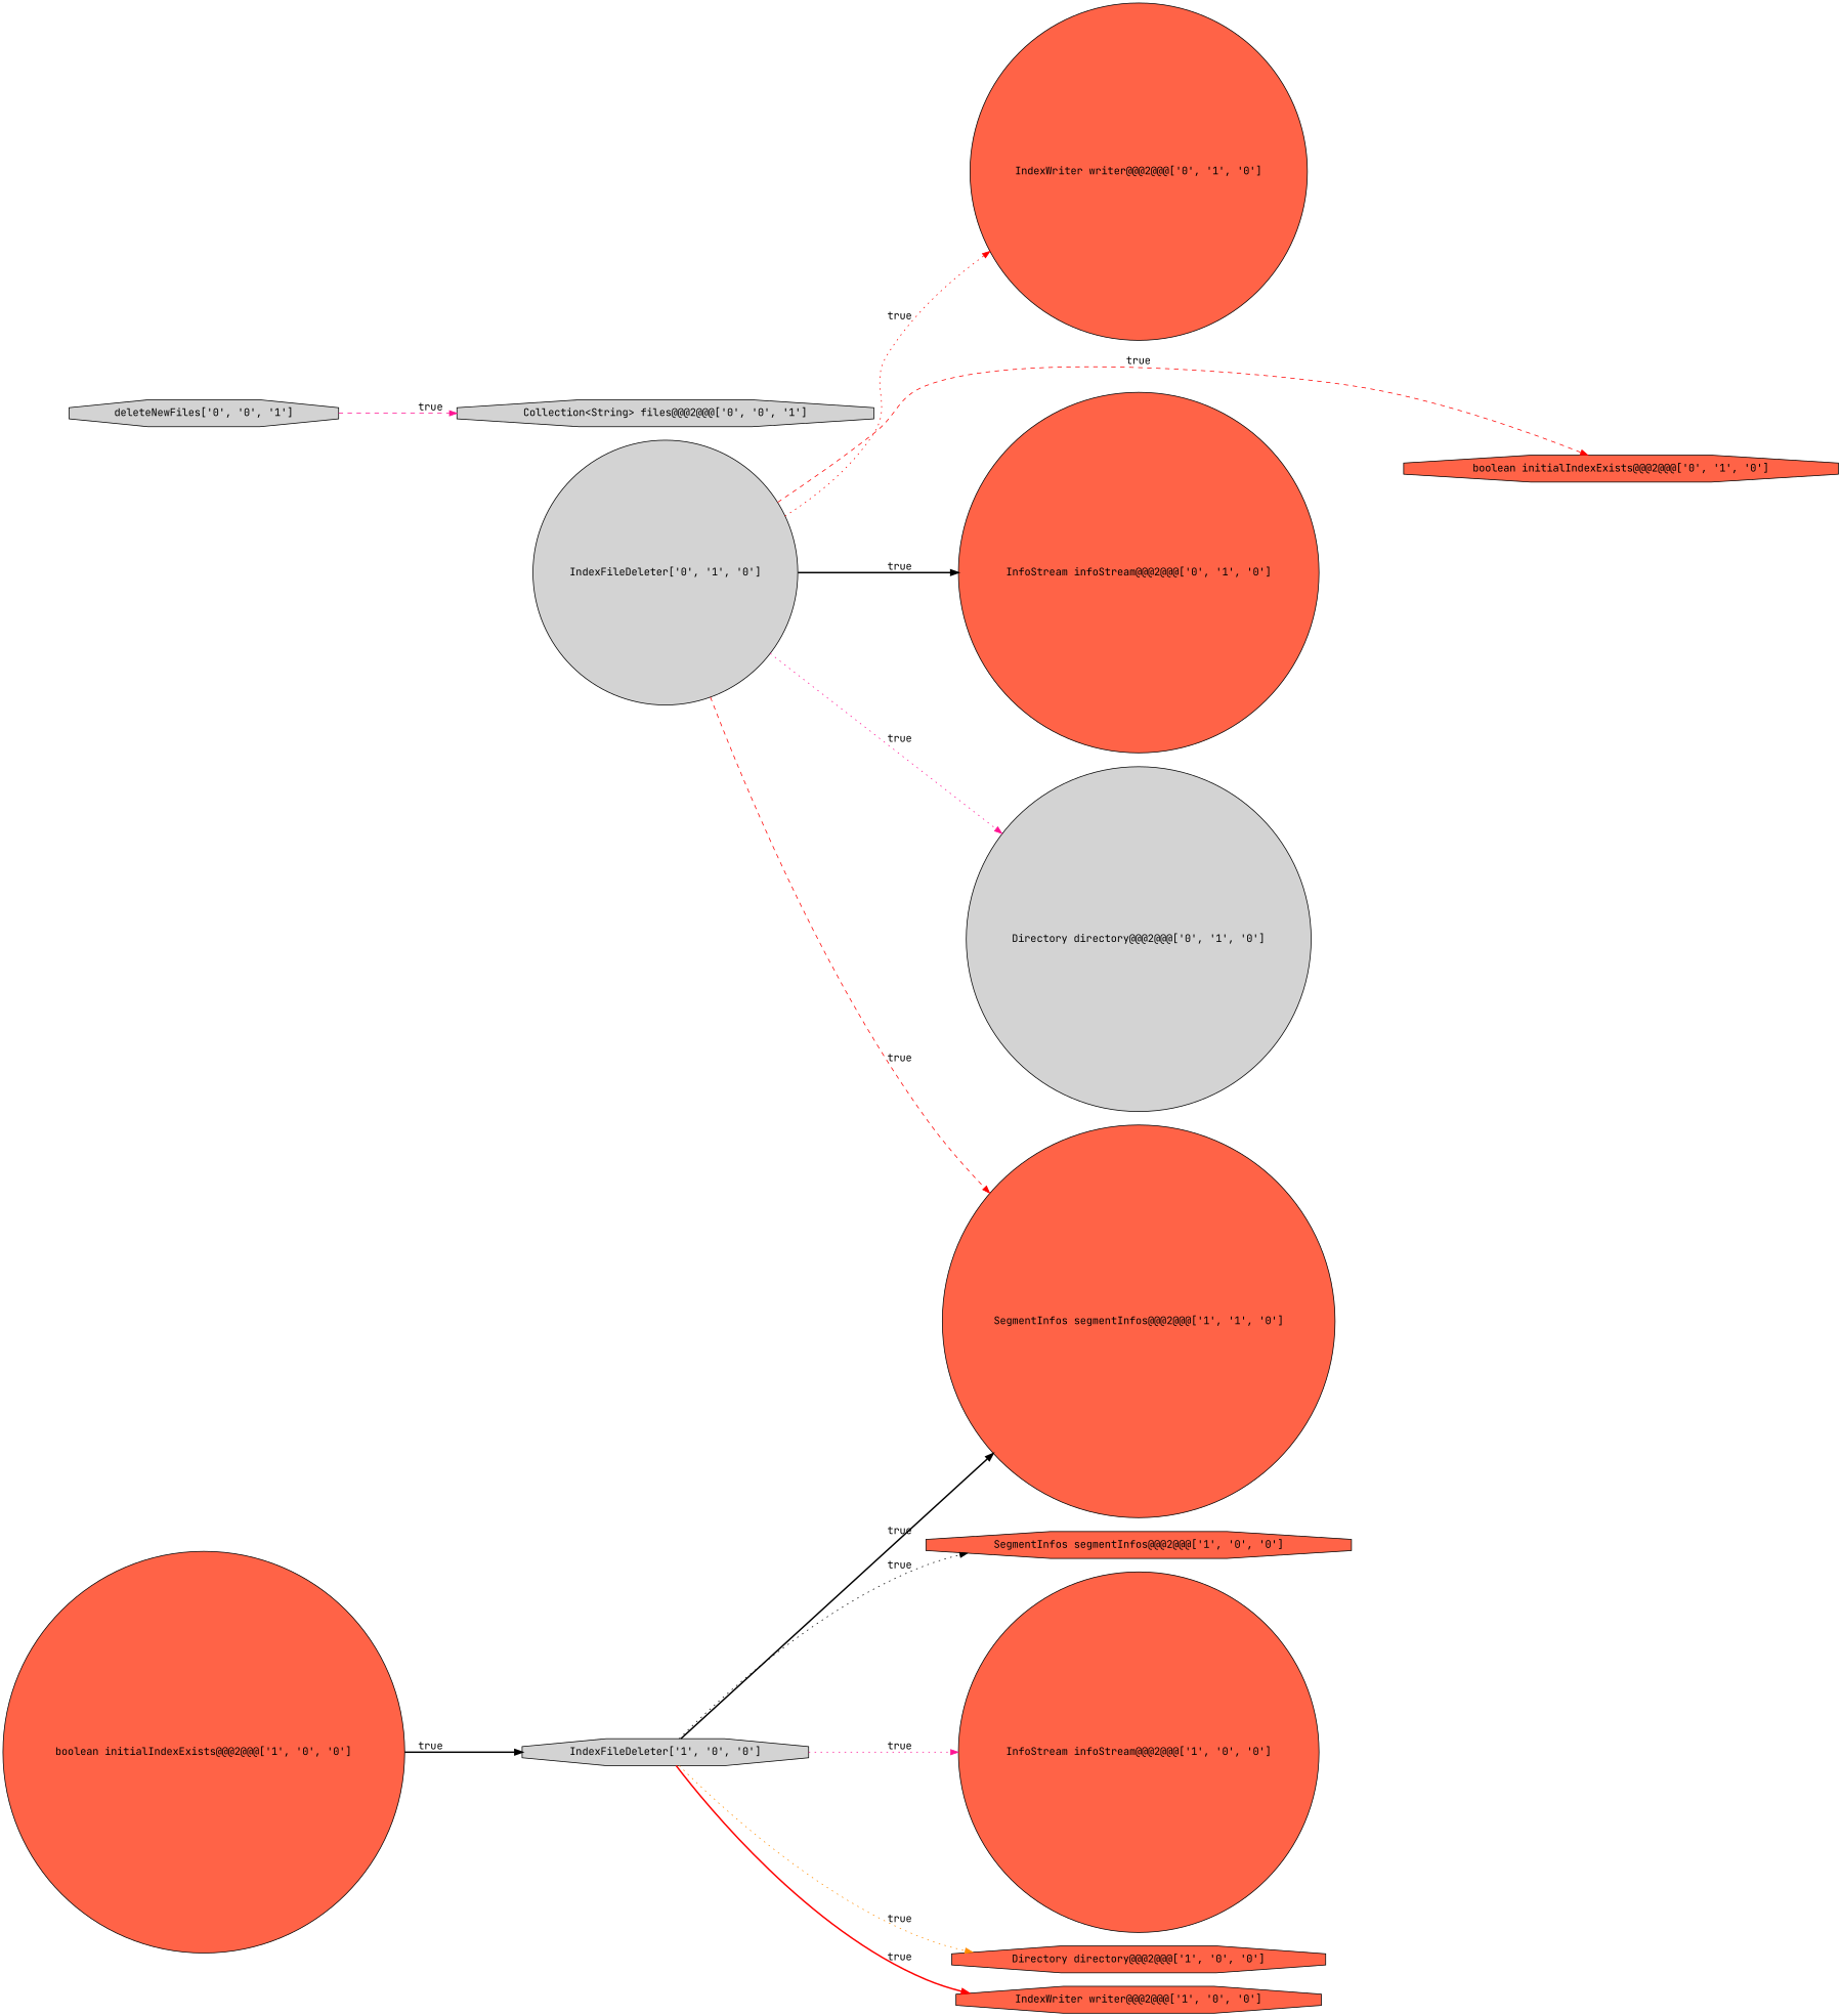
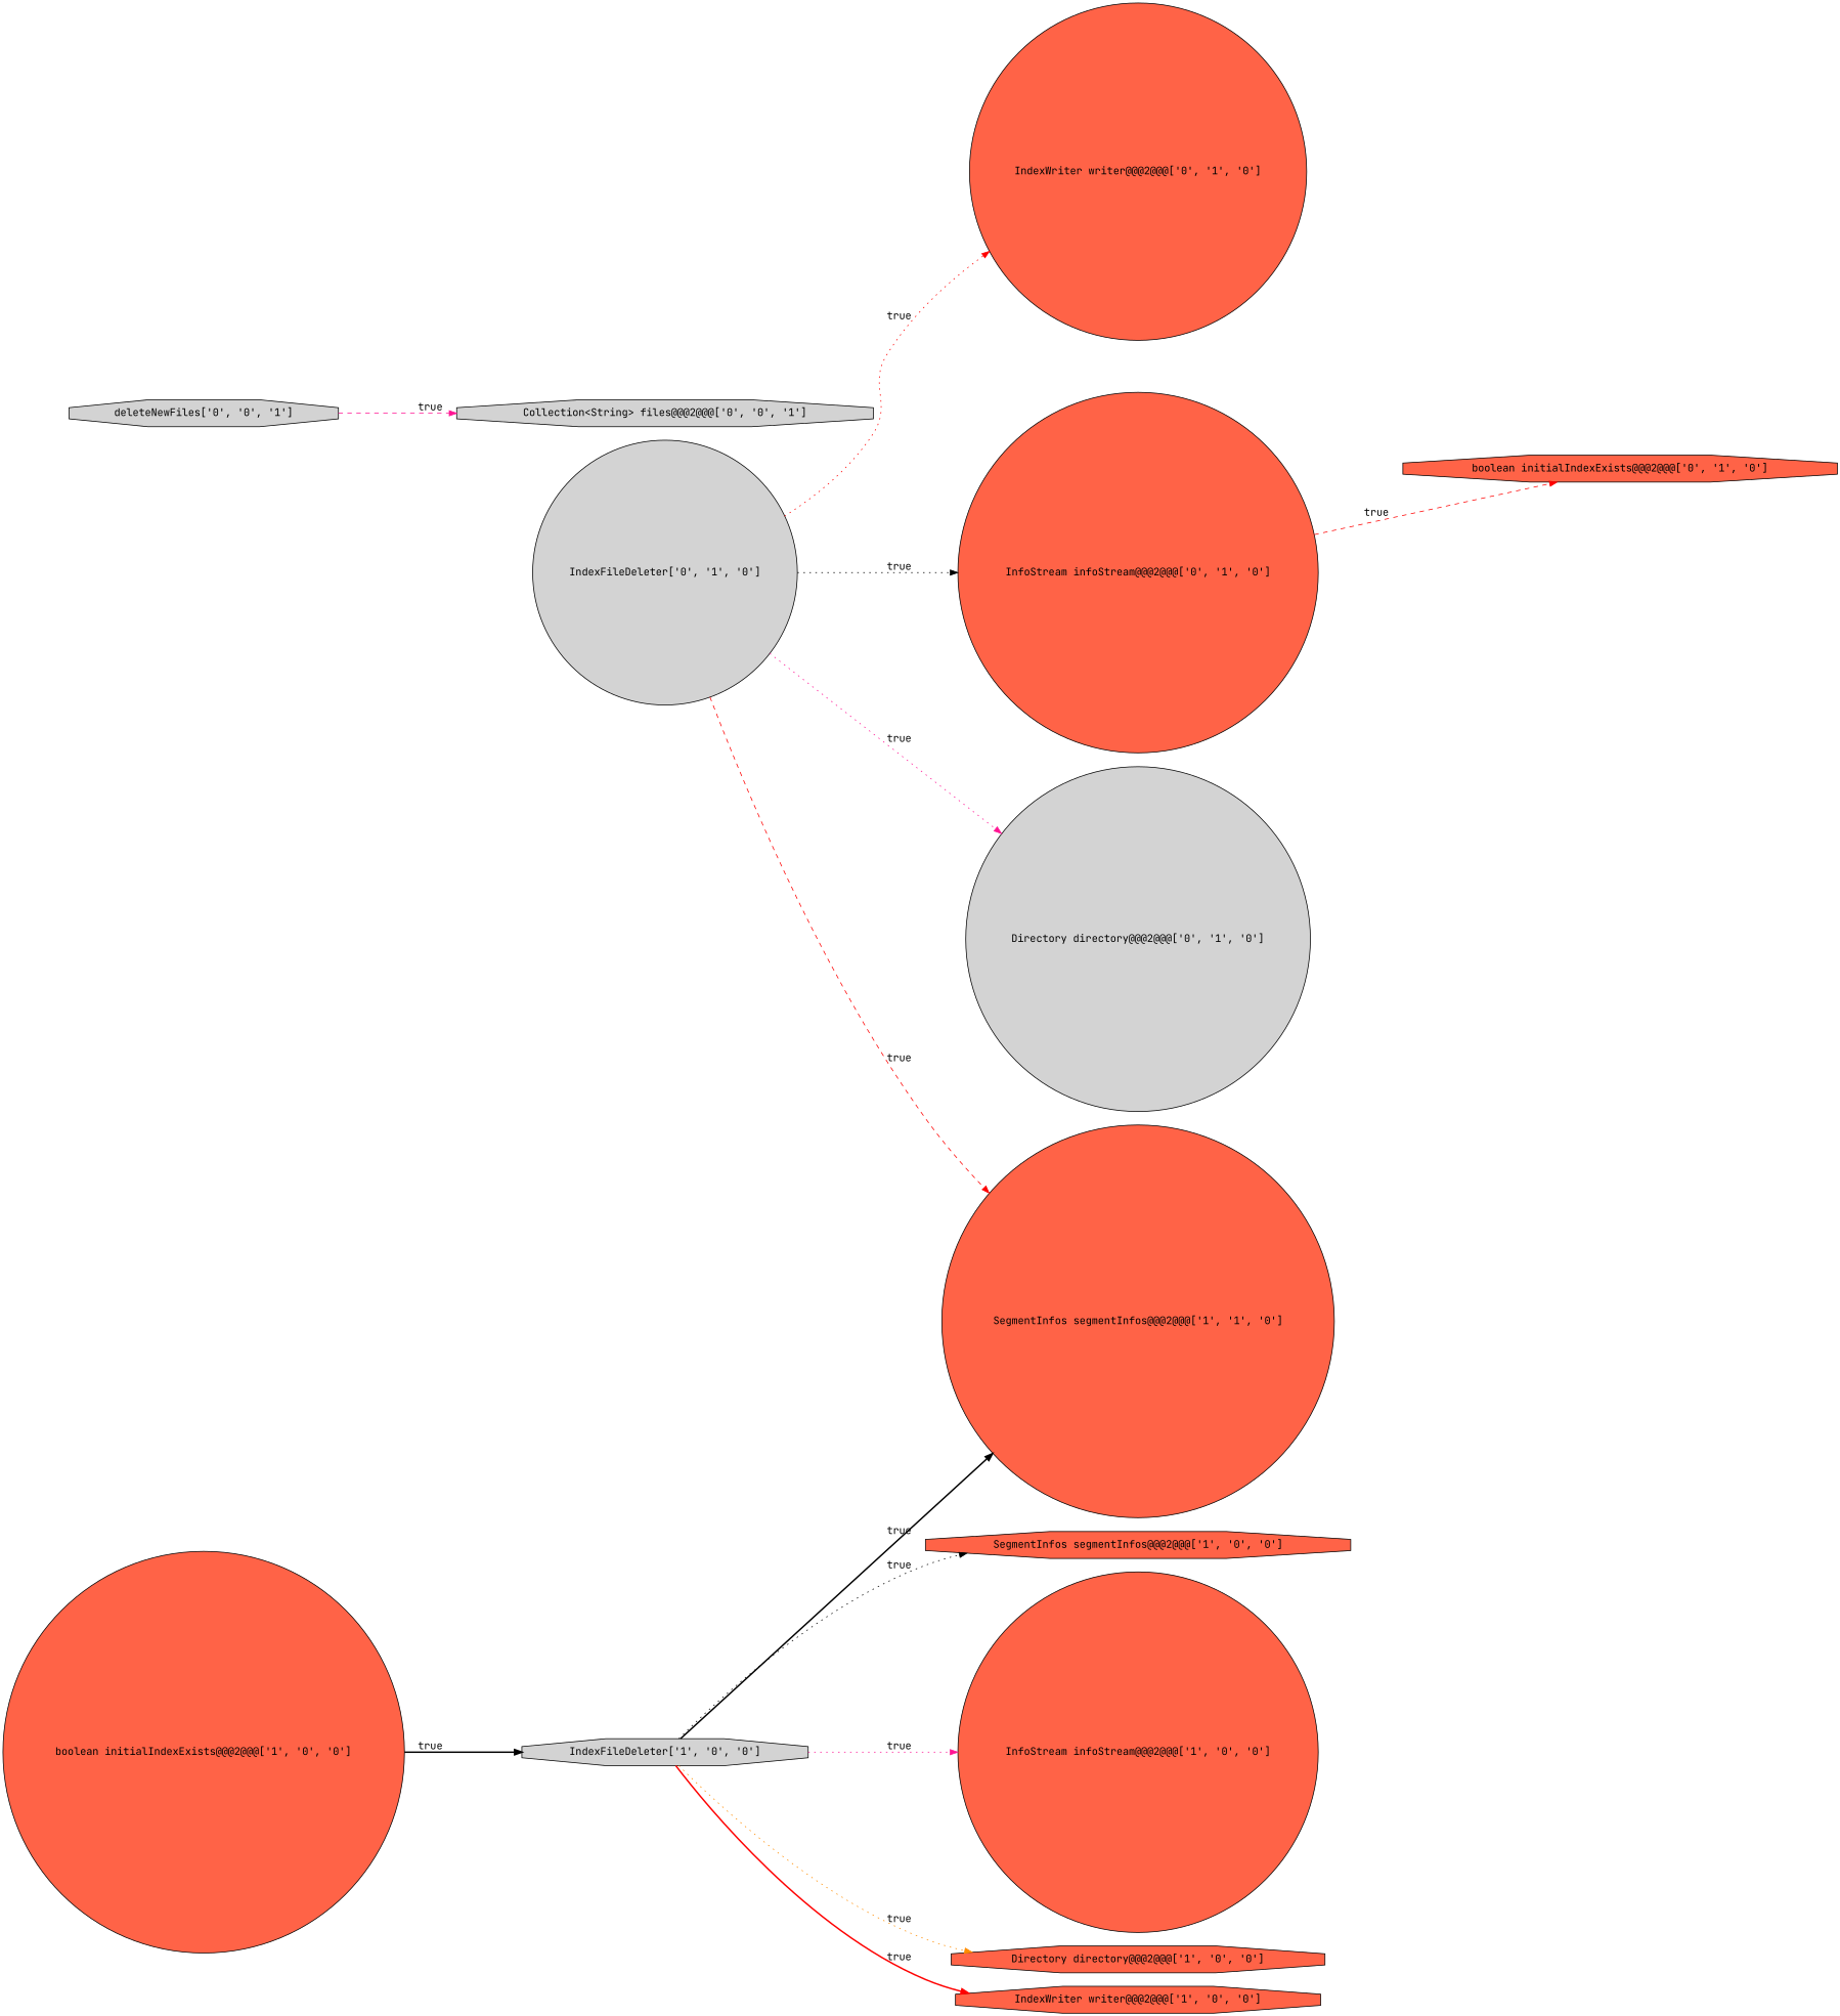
  digraph {
    fontname="JetBrains Mono"
    rankdir=LR
    node [fillcolor=tomato fontname="JetBrains Mono" shape=circle style=filled]
    edge [color=black fontname="JetBrains Mono" style=dotted]
    n1 [label="IndexWriter writer@@@2@@@['0', '1', '0']"]
    n2 [label="SegmentInfos segmentInfos@@@2@@@['1', '1', '0']"]
    n3 [label="SegmentInfos segmentInfos@@@2@@@['1', '0', '0']" shape=octagon]
    n4 [label="boolean initialIndexExists@@@2@@@['1', '0', '0']"]
    n5 [fillcolor=lightgray label="IndexFileDeleter['1', '0', '0']" shape=octagon]
    n6 [label="boolean initialIndexExists@@@2@@@['0', '1', '0']" shape=octagon]
    n7 [fillcolor=lightgray label="deleteNewFiles['0', '0', '1']" shape=octagon]
    n8 [fillcolor=lightgray label="Collection<String> files@@@2@@@['0', '0', '1']" shape=octagon]
    n9 [label="InfoStream infoStream@@@2@@@['1', '0', '0']"]
    n10 [label="Directory directory@@@2@@@['1', '0', '0']" shape=octagon]
    n11 [label="IndexWriter writer@@@2@@@['1', '0', '0']" shape=octagon]
    n12 [label="InfoStream infoStream@@@2@@@['0', '1', '0']"]
    n13 [fillcolor=lightgray label="Directory directory@@@2@@@['0', '1', '0']"]
    n14 [fillcolor=lightgray label="IndexFileDeleter['0', '1', '0']"]
    n4 -> n5 [label=true style=bold]
    n5 -> n2 [label=true style=bold]
    n5 -> n3 [label=true]
    n5 -> n9 [color=deeppink label=true]
    n5 -> n10 [color=darkorange label=true]
    n5 -> n11 [color=red label=true style=bold]
    n7 -> n8 [color=deeppink label=true style=dashed]
    n14 -> n1 [color=red label=true]
    n14 -> n2 [color=red label=true style=dashed]
-   n14 -> n6 [color=red label=true style=dashed]
-   n14 -> n12 [label=true style=bold]
+   n12 -> n6 [color=red label=true style=dashed]
+   n14 -> n12 [label=true]
    n14 -> n13 [color=deeppink label=true]
  }
